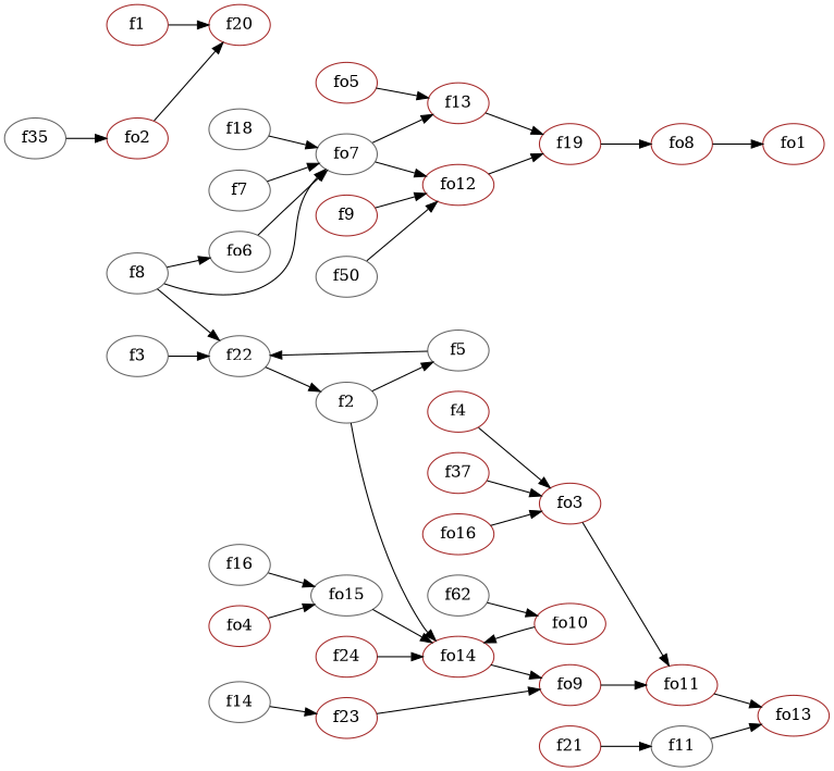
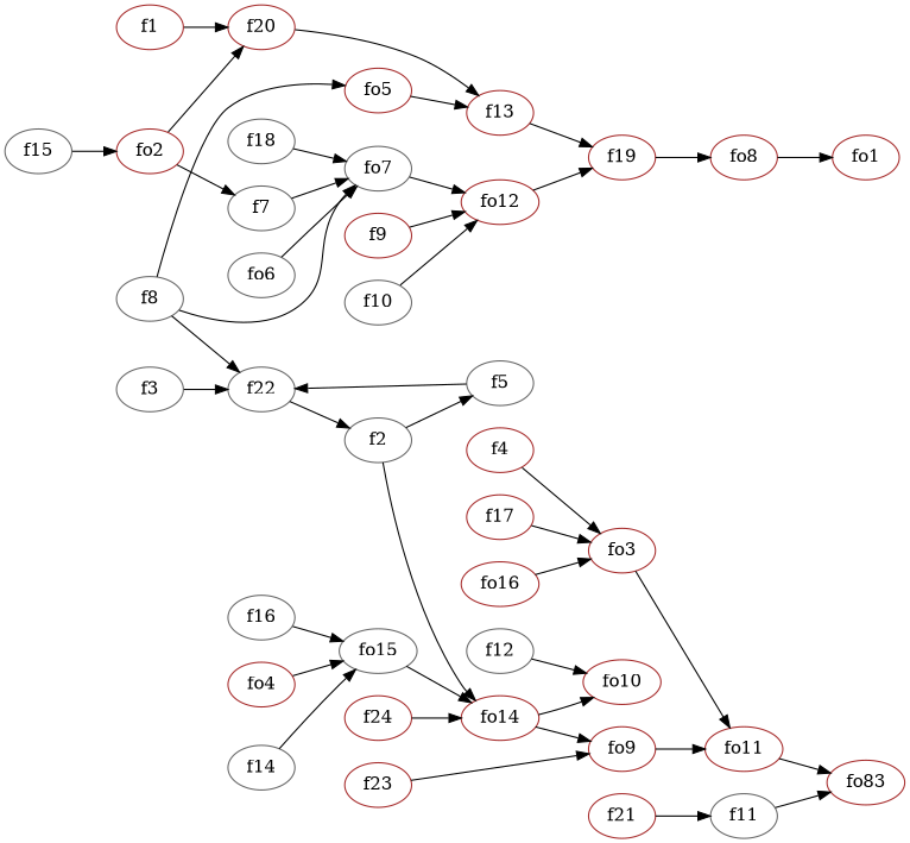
  strict digraph {
    rankdir=LR
    node [color=brown]
    edge [weight=2]
    f1
    f20
    f13
    f2 [color=gray40]
    f5 [color=gray40]
    fo14
    f22 [color=gray40]
    fo9
    f3 [color=gray40]
    f4
    fo3
    fo11
    f7 [color=gray40]
    fo7 [color=gray40]
    fo12
    f8 [color=gray40]
    fo5
    f9
    f19
-   f10 [color=gray40 label=f50]
+   f10 [color=gray40]
    f11 [color=gray40]
-   fo13
-   f12 [color=gray40 label=f62]
+   fo13 [label=fo83]
+   f12 [color=gray40]
    fo10
    fo8
    f14 [color=gray40]
    fo15 [color=gray40]
-   f15 [color=gray40 label=f35]
+   f15 [color=gray40]
    fo2
    f16 [color=gray40]
-   f17 [label=f37]
+   f17
    f18 [color=gray40]
    fo1
    f21
    f23
    f24
    fo4
    fo6 [color=gray40]
    fo16
    f1 -> f20
-   fo7 -> f13
+   f20 -> f13
    f13 -> f19
    f2 -> f5
    f2 -> fo14
    f5 -> f22
    fo14 -> fo9
    f22 -> f2
    fo9 -> fo11
    f3 -> f22
    f4 -> fo3
    fo3 -> fo11
    fo11 -> fo13
    f7 -> fo7
    fo7 -> fo12
    fo12 -> f19
    f8 -> f22
    f8 -> fo7
-   f8 -> fo6
+   f8 -> fo5
    fo5 -> f13
    f9 -> fo12
    f19 -> fo8
    f10 -> fo12
    f11 -> fo13
    f12 -> fo10
-   fo10 -> fo14
+   fo14 -> fo10
    fo8 -> fo1
-   f14 -> f23
+   f14 -> fo15
    fo15 -> fo14
    f15 -> fo2
    fo2 -> f20
+   fo2 -> f7
    f16 -> fo15
    f17 -> fo3
    f18 -> fo7
    f21 -> f11
    f23 -> fo9
    f24 -> fo14
    fo4 -> fo15
    fo6 -> fo7
    fo16 -> fo3
  }
